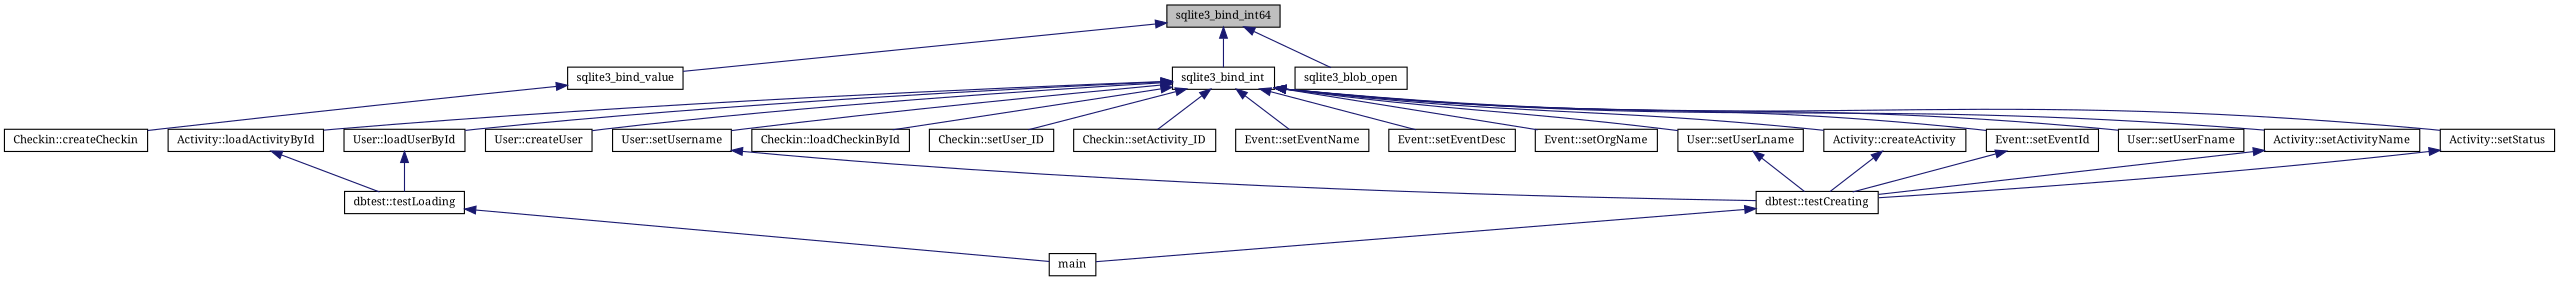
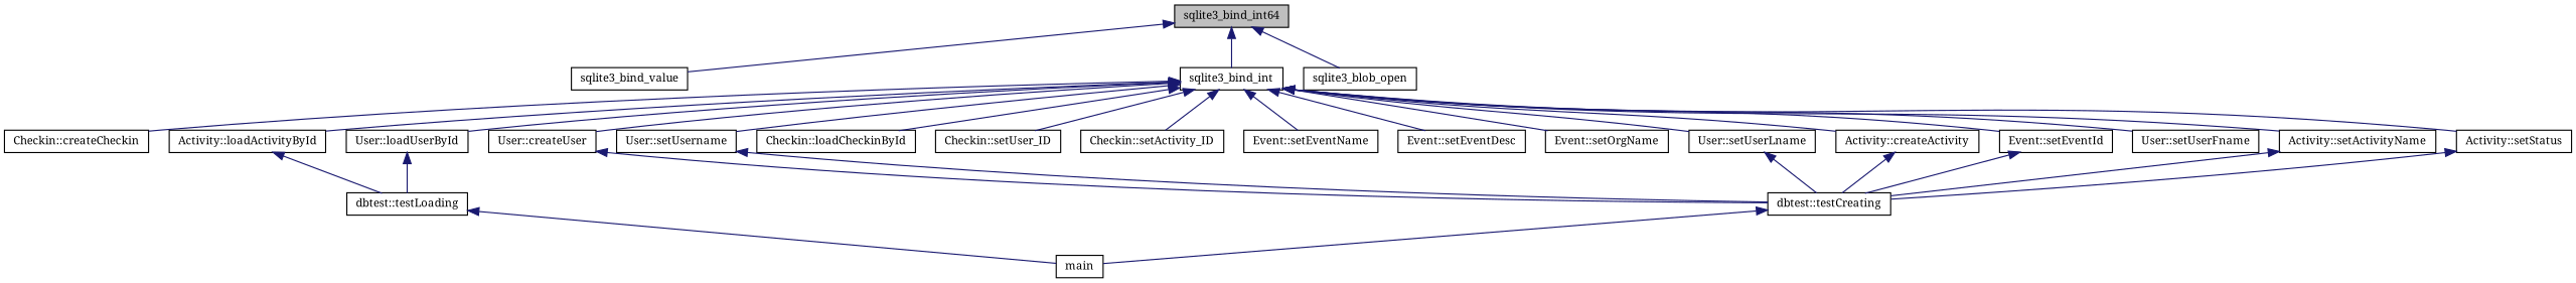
  digraph {
    fontname="Noto Serif"
    rankdir=TB
    node [color=black fillcolor=white fontname="Noto Serif" fontsize=10 shape=record style=filled]
    edge [color=midnightblue dir=back fontname="Noto Serif" fontsize=10 labelfontname=FreeSans labelfontsize=10 style=solid]
    n1 [fillcolor=grey75 fontcolor=black height=0.2 label=sqlite3_bind_int64 width=0.4]
    n2 [height=0.2 label=sqlite3_bind_int width=0.4]
    n3 [height=0.2 label=sqlite3_bind_value width=0.4]
    n4 [height=0.2 label=sqlite3_blob_open width=0.4]
    n5 [height=0.2 label="Activity::createActivity" width=0.4]
    n6 [height=0.2 label="Activity::loadActivityById" width=0.4]
    n7 [height=0.2 label="Event::setEventId" width=0.4]
    n8 [height=0.2 label="Activity::setActivityName" width=0.4]
    n9 [height=0.2 label="Activity::setStatus" width=0.4]
    n10 [height=0.2 label="Checkin::createCheckin" width=0.4]
    n11 [height=0.2 label="Checkin::loadCheckinById" width=0.4]
    n12 [height=0.2 label="Checkin::setUser_ID" width=0.4]
    n13 [height=0.2 label="Checkin::setActivity_ID" width=0.4]
    n14 [height=0.2 label="Event::setEventName" width=0.4]
    n15 [height=0.2 label="Event::setEventDesc" width=0.4]
    n16 [height=0.2 label="Event::setOrgName" width=0.4]
    n17 [height=0.2 label="User::createUser" width=0.4]
    n18 [height=0.2 label="User::loadUserById" width=0.4]
    n19 [height=0.2 label="User::setUsername" width=0.4]
    n20 [height=0.2 label="User::setUserFname" width=0.4]
    n21 [height=0.2 label="User::setUserLname" width=0.4]
    n22 [height=0.2 label="dbtest::testCreating" width=0.4]
    n23 [height=0.2 label="dbtest::testLoading" width=0.4]
    n24 [height=0.2 label=main width=0.4]
    n1 -> n2
    n1 -> n3
    n1 -> n4
    n2 -> n5
    n2 -> n6
    n2 -> n7
    n2 -> n8
    n2 -> n9
-   n3 -> n10
+   n2 -> n10
    n2 -> n11
    n2 -> n12
    n2 -> n13
    n2 -> n14
    n2 -> n15
    n2 -> n16
    n2 -> n17
    n2 -> n18
    n2 -> n19
    n2 -> n20
    n2 -> n21
    n5 -> n22
    n6 -> n23
    n7 -> n22
    n8 -> n22
    n9 -> n22
+   n17 -> n22
    n18 -> n23
    n19 -> n22
    n21 -> n22
    n22 -> n24
    n23 -> n24
  }
